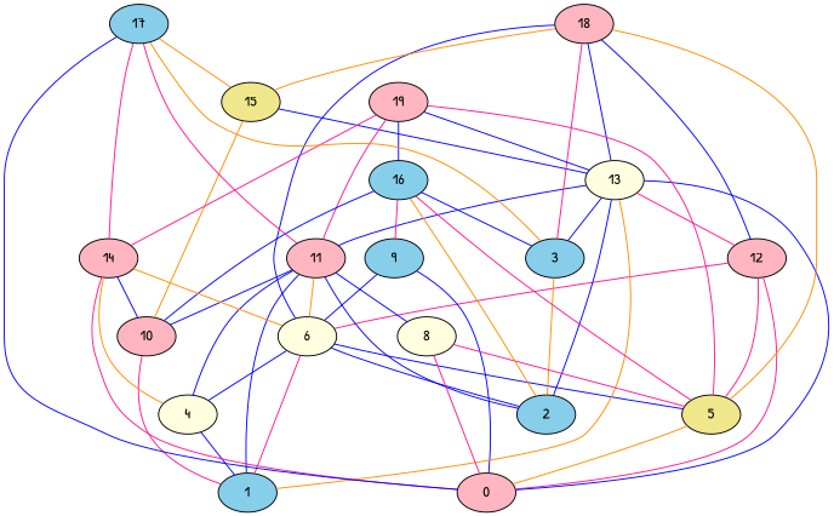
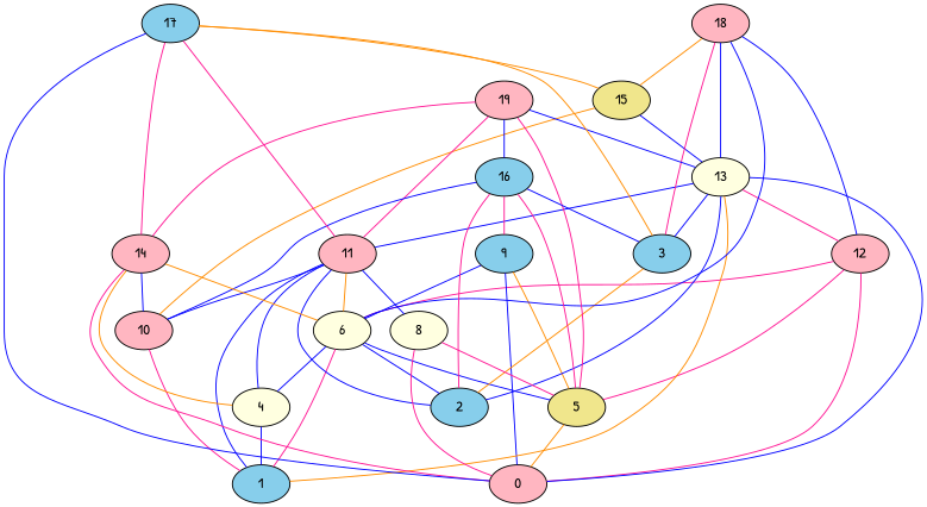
  digraph {
    fontname="Patrick Hand"
    node [fillcolor=lightpink fontname="Patrick Hand" style=filled]
    edge [color=blue dir=none fontname="Patrick Hand"]
    12
    6 [fillcolor=lightyellow]
    5 [fillcolor=khaki]
    0
    2 [fillcolor=skyblue]
    4 [fillcolor=lightyellow]
    1 [fillcolor=skyblue]
    9 [fillcolor=skyblue]
    15 [fillcolor=khaki]
    13 [fillcolor=lightyellow]
    10
    3 [fillcolor=skyblue]
    11
    8 [fillcolor=lightyellow]
    18
    19
    16 [fillcolor=skyblue]
    14
    17 [fillcolor=skyblue]
    subgraph sub_1 {
      12
      6
      5
      0
      2
      4
      1
      9
      15
      13
      10
      3
      11
      8
      18
      19
      16
      14
      17
    }
    12 -> 6 [color=deeppink]
    12 -> 5 [color=deeppink]
    12 -> 0 [color=deeppink]
    6 -> 5
    6 -> 2
    6 -> 4
    6 -> 1 [color=deeppink]
    5 -> 0 [color=darkorange]
    4 -> 1
    9 -> 6
    9 -> 0
    15 -> 13
    15 -> 10 [color=darkorange]
    13 -> 12 [color=deeppink]
    13 -> 0
    13 -> 2
    13 -> 1 [color=darkorange]
    13 -> 3
    13 -> 11
    10 -> 1 [color=deeppink]
    3 -> 2 [color=darkorange]
    11 -> 6 [color=darkorange]
    11 -> 2
    11 -> 4
    11 -> 1
    11 -> 10
    11 -> 8
    8 -> 5 [color=deeppink]
    8 -> 0 [color=deeppink]
    18 -> 12
    18 -> 6
-   18 -> 5 [color=darkorange]
+   9 -> 5 [color=darkorange]
    18 -> 15 [color=darkorange]
    18 -> 13
    18 -> 3 [color=deeppink]
    19 -> 5 [color=deeppink]
    19 -> 13
    19 -> 11 [color=deeppink]
    19 -> 16
    19 -> 14 [color=deeppink]
    16 -> 5 [color=deeppink]
-   16 -> 2 [color=darkorange]
+   16 -> 2 [color=deeppink]
    16 -> 9 [color=deeppink]
    16 -> 10
    16 -> 3
    14 -> 6 [color=darkorange]
    14 -> 0 [color=deeppink]
    14 -> 4 [color=darkorange]
    14 -> 10
    17 -> 0
    17 -> 15 [color=darkorange]
    17 -> 3 [color=darkorange]
    17 -> 11 [color=deeppink]
    17 -> 14 [color=deeppink]
  }
